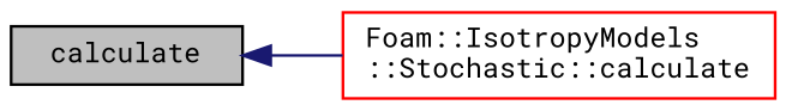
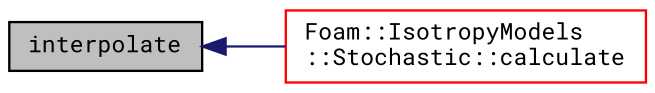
  digraph {
    rankdir=LR
    fontname="Roboto Mono"
    node [fontname="Roboto Mono" fontsize=10 shape=record]
-   n1 [color=black fillcolor=grey75 fontcolor=black height=0.2 label=calculate style=filled width=0.4]
+   n1 [color=black fillcolor=grey75 fontcolor=black height=0.2 label=interpolate style=filled width=0.4]
    n2 [color=red height=0.2 label="Foam::IsotropyModels\l::Stochastic::calculate" width=0.4]
    n1 -> n2 [color=midnightblue dir=back fontname="Roboto Mono" fontsize=10 labelfontname=FreeSans labelfontsize=10 style=solid]
  }
